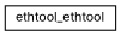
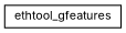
  digraph {
    rankdir=LR
    fontname=Inter
-   n1 [color=black fillcolor=white fontname=Inter fontsize=10 height=0.2 label=ethtool_ethtool shape=record style=filled width=0.4]
+   n1 [color=black fillcolor=white fontname=Inter fontsize=10 height=0.2 label=ethtool_gfeatures shape=record style=filled width=0.4]
  }
